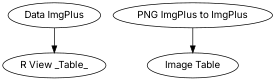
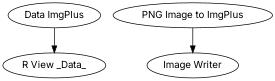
  digraph {
    fontname=Inter
    rankdir=TB
    node [fontname=Inter]
    edge [fontname=Inter]
    n1 [label="Data ImgPlus"]
-   n2 [label="R View _Table_"]
-   n3 [label="PNG ImgPlus to ImgPlus"]
-   n4 [label="Image Table"]
+   n2 [label="R View _Data_"]
+   n3 [label="PNG Image to ImgPlus"]
+   n4 [label="Image Writer"]
    n1 -> n2
    n3 -> n4
  }
